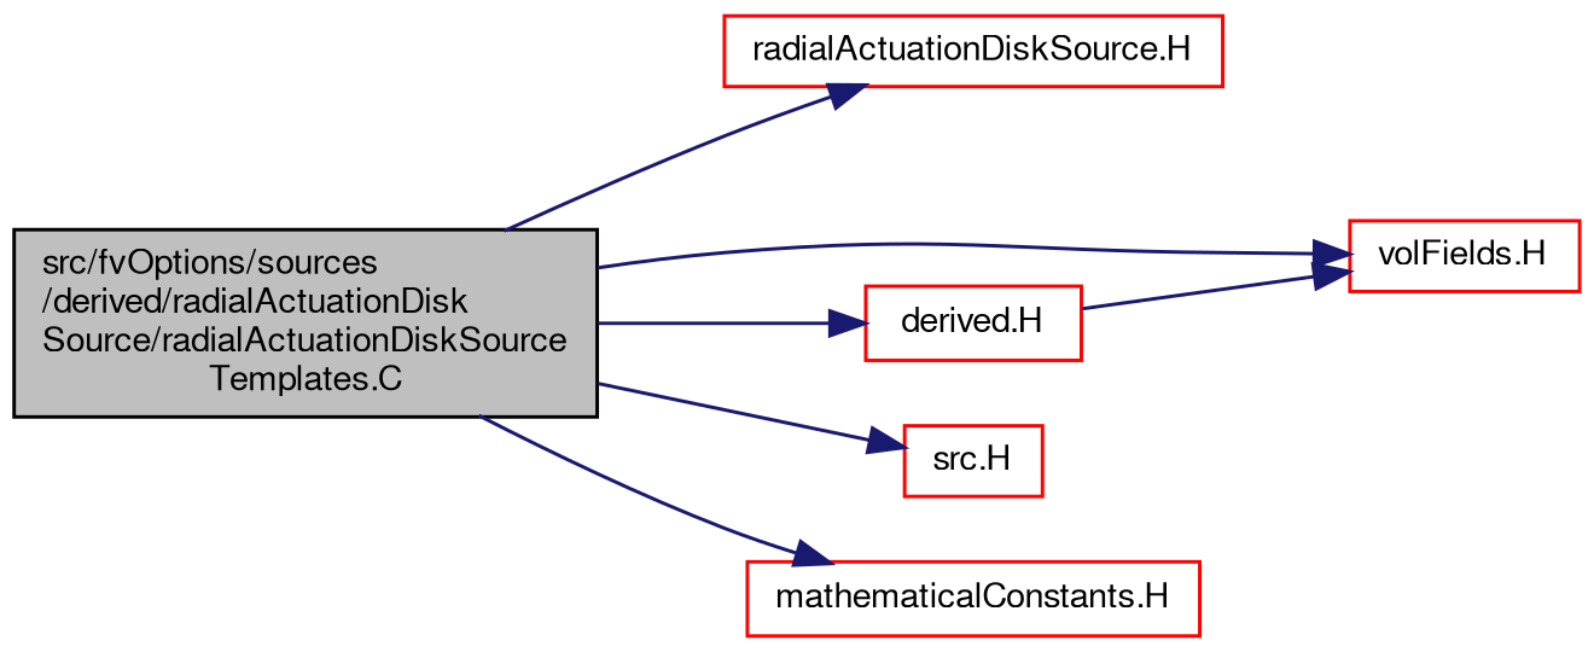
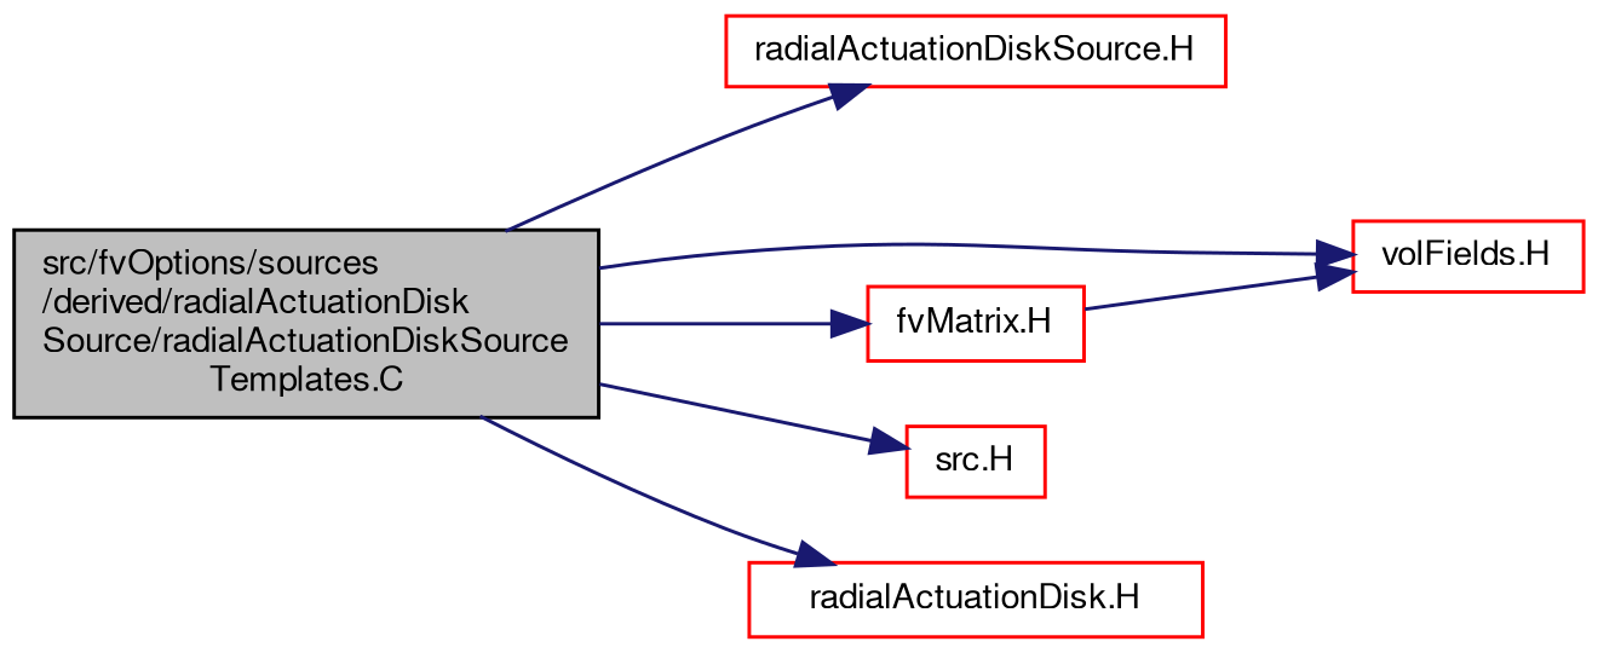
  digraph {
    rankdir=LR
    node [color=red fontname=FreeSans fontsize=10 shape=record]
    edge [color=midnightblue fontname=FreeSans fontsize=10 labelfontname=FreeSans labelfontsize=10 style=solid]
    n1 [color=black fillcolor=grey75 fontcolor=black height=0.2 label="src/fvOptions/sources\l/derived/radialActuationDisk\lSource/radialActuationDiskSource\lTemplates.C" style=filled width=0.4]
    n2 [height=0.2 label="radialActuationDiskSource.H" width=0.4]
    n3 [height=0.2 label="volFields.H" width=0.4]
-   n4 [height=0.2 label="derived.H" width=0.4]
+   n4 [height=0.2 label="fvMatrix.H" width=0.4]
    n5 [height=0.2 label="src.H" width=0.4]
-   n6 [height=0.2 label="mathematicalConstants.H" width=0.4]
+   n6 [height=0.2 label="radialActuationDisk.H" width=0.4]
    n1 -> n2
    n1 -> n3
    n1 -> n4
    n1 -> n5
    n1 -> n6
    n4 -> n3
  }
